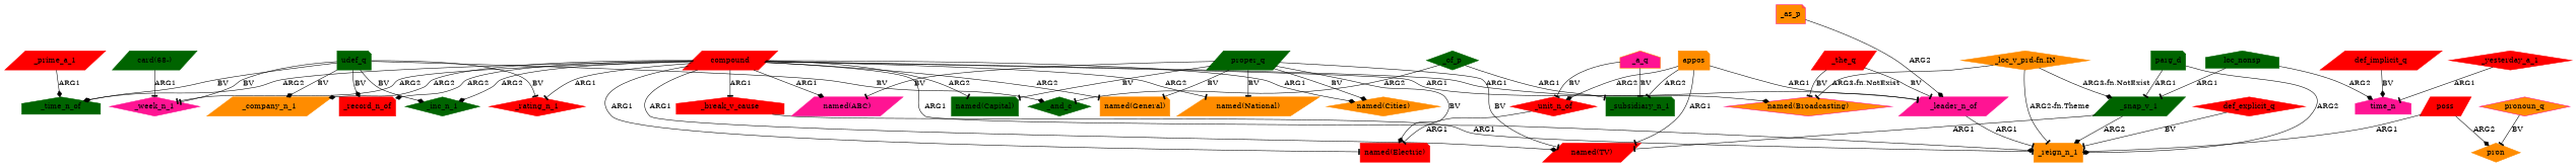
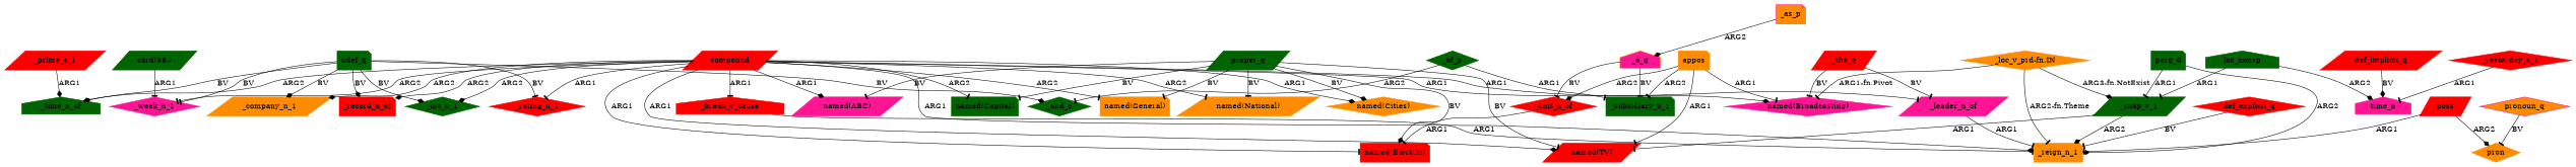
  digraph {
    node [color=red shape=parallelogram style=filled]
    edge [arrowhead=tee]
    _break_v_cause [shape=house]
    _reign_n_1 [color=darkorange shape=note]
    parg_d [color=darkgreen shape=note]
    _snap_v_1 [color=darkgreen]
    "named(TV)"
    _time_n_of [color=darkgreen shape=house]
    _prime_a_1
    _yesterday_a_1 [shape=diamond]
    time_n [color=deeppink shape=house]
    compound
    _week_n_1 [color=deeppink shape=diamond]
    _inc_n_1 [color=darkgreen shape=diamond]
    "named(Capital)" [color=darkgreen shape=note]
    _rating_n_1 [shape=diamond]
    "named(ABC)" [color=deeppink]
    _record_n_of [shape=note]
    _company_n_1 [color=darkorange]
    "named(General)" [color=darkorange shape=note]
-   "named(Broadcasting)" [color=deeppink shape=diamond fillcolor=darkorange]
+   "named(Broadcasting)" [color=deeppink shape=diamond]
    _leader_n_of [color=deeppink]
    "named(Electric)" [shape=note]
    "named(Cities)" [color=darkorange shape=diamond]
    "named(National)" [color=darkorange]
    loc_nonsp [color=darkgreen shape=house]
    _of_p [color=darkgreen shape=diamond]
    _subsidiary_n_1 [color=darkgreen shape=note]
    _and_c [color=darkgreen shape=diamond]
    udef_q [color=darkgreen shape=note]
    appos [color=darkorange shape=note]
    _unit_n_of [shape=diamond]
    poss
    pron [color=darkorange shape=diamond]
    proper_q [color=darkgreen]
    def_implicit_q
    "card(68-)" [color=darkgreen]
    _as_p [color=deeppink fillcolor=darkorange shape=note]
    _a_q [color=darkorange fillcolor=deeppink shape=house]
    n38 [color=darkorange label="_loc_v_prd-fn.IN" shape=diamond]
    pronoun_q [color=deeppink fillcolor=darkorange shape=diamond]
    _the_q
    def_explicit_q [shape=diamond]
    _break_v_cause -> _reign_n_1 [label=ARG1]
    parg_d -> _reign_n_1 [arrowhead=diamond label=ARG2]
    parg_d -> _snap_v_1 [label=ARG1]
    _snap_v_1 -> _reign_n_1 [arrowhead=diamond label=ARG2]
    _snap_v_1 -> "named(TV)" [label=ARG1]
    _prime_a_1 -> _time_n_of [arrowhead=diamond label=ARG1]
    _yesterday_a_1 -> time_n [label=ARG1]
    compound -> _break_v_cause [label=ARG1]
    compound -> _reign_n_1 [arrowhead=diamond label=ARG1]
    compound -> "named(TV)" [arrowhead=diamond label=ARG1]
    compound -> _time_n_of [arrowhead=diamond label=ARG2]
    compound -> _week_n_1 [label=ARG2]
    compound -> _inc_n_1 [arrowhead=diamond label=ARG2]
    compound -> "named(Capital)" [label=ARG2]
    compound -> _rating_n_1 [label=ARG1]
    compound -> "named(ABC)" [arrowhead=diamond label=ARG1]
    compound -> _record_n_of [arrowhead=diamond label=ARG2]
    compound -> _company_n_1 [arrowhead=diamond label=ARG2]
    compound -> "named(General)" [label=ARG2]
    compound -> "named(Broadcasting)" [arrowhead=diamond label=ARG1]
    compound -> _leader_n_of [label=ARG1]
    compound -> "named(Electric)" [label=ARG1]
    compound -> "named(Cities)" [arrowhead=diamond label=ARG1]
    compound -> "named(National)" [label=ARG2]
    _leader_n_of -> _reign_n_1 [label=ARG1]
    loc_nonsp -> _snap_v_1 [label=ARG1]
    loc_nonsp -> time_n [arrowhead=diamond label=ARG2]
    _of_p -> _subsidiary_n_1 [label=ARG1]
    _of_p -> _and_c [label=ARG2]
    udef_q -> _time_n_of [arrowhead=diamond label=BV]
    udef_q -> _week_n_1 [label=BV]
    udef_q -> _inc_n_1 [arrowhead=diamond label=BV]
    udef_q -> _rating_n_1 [label=BV]
    udef_q -> _record_n_of [arrowhead=diamond label=BV]
    udef_q -> _company_n_1 [arrowhead=diamond label=BV]
    udef_q -> _and_c [arrowhead=diamond label=BV]
    appos -> "named(TV)" [label=ARG1]
-   appos -> _leader_n_of [label=ARG1]
+   appos -> "named(Broadcasting)" [label=ARG1]
    appos -> _subsidiary_n_1 [label=ARG2]
    appos -> _unit_n_of [arrowhead=diamond label=ARG2]
    _unit_n_of -> "named(Electric)" [label=ARG1]
    poss -> _reign_n_1 [label=ARG1]
    poss -> pron [arrowhead=diamond label=ARG2]
    proper_q -> "named(TV)" [label=BV]
    proper_q -> "named(Capital)" [label=BV]
    proper_q -> "named(ABC)" [label=BV]
    proper_q -> "named(General)" [label=BV]
    proper_q -> "named(Electric)" [arrowhead=diamond label=BV]
    proper_q -> "named(Cities)" [arrowhead=diamond label=BV]
    proper_q -> "named(National)" [label=BV]
    def_implicit_q -> time_n [arrowhead=diamond label=BV]
    "card(68-)" -> _week_n_1 [label=ARG1]
-   _as_p -> _leader_n_of [arrowhead=diamond label=ARG2]
+   _as_p -> _a_q [arrowhead=diamond label=ARG2]
    _a_q -> _subsidiary_n_1 [label=BV]
    _a_q -> _unit_n_of [label=BV]
    n38 -> _reign_n_1 [label="ARG2-fn.Theme"]
    n38 -> _snap_v_1 [arrowhead=diamond label="ARG3-fn.NotExist"]
-   n38 -> "named(Broadcasting)" [label="ARG3-fn.NotExist"]
+   n38 -> "named(Broadcasting)" [label="ARG1-fn.Pivot"]
    pronoun_q -> pron [label=BV]
    _the_q -> "named(Broadcasting)" [label=BV]
    _the_q -> _leader_n_of [label=BV]
    def_explicit_q -> _reign_n_1 [label=BV]
  }
